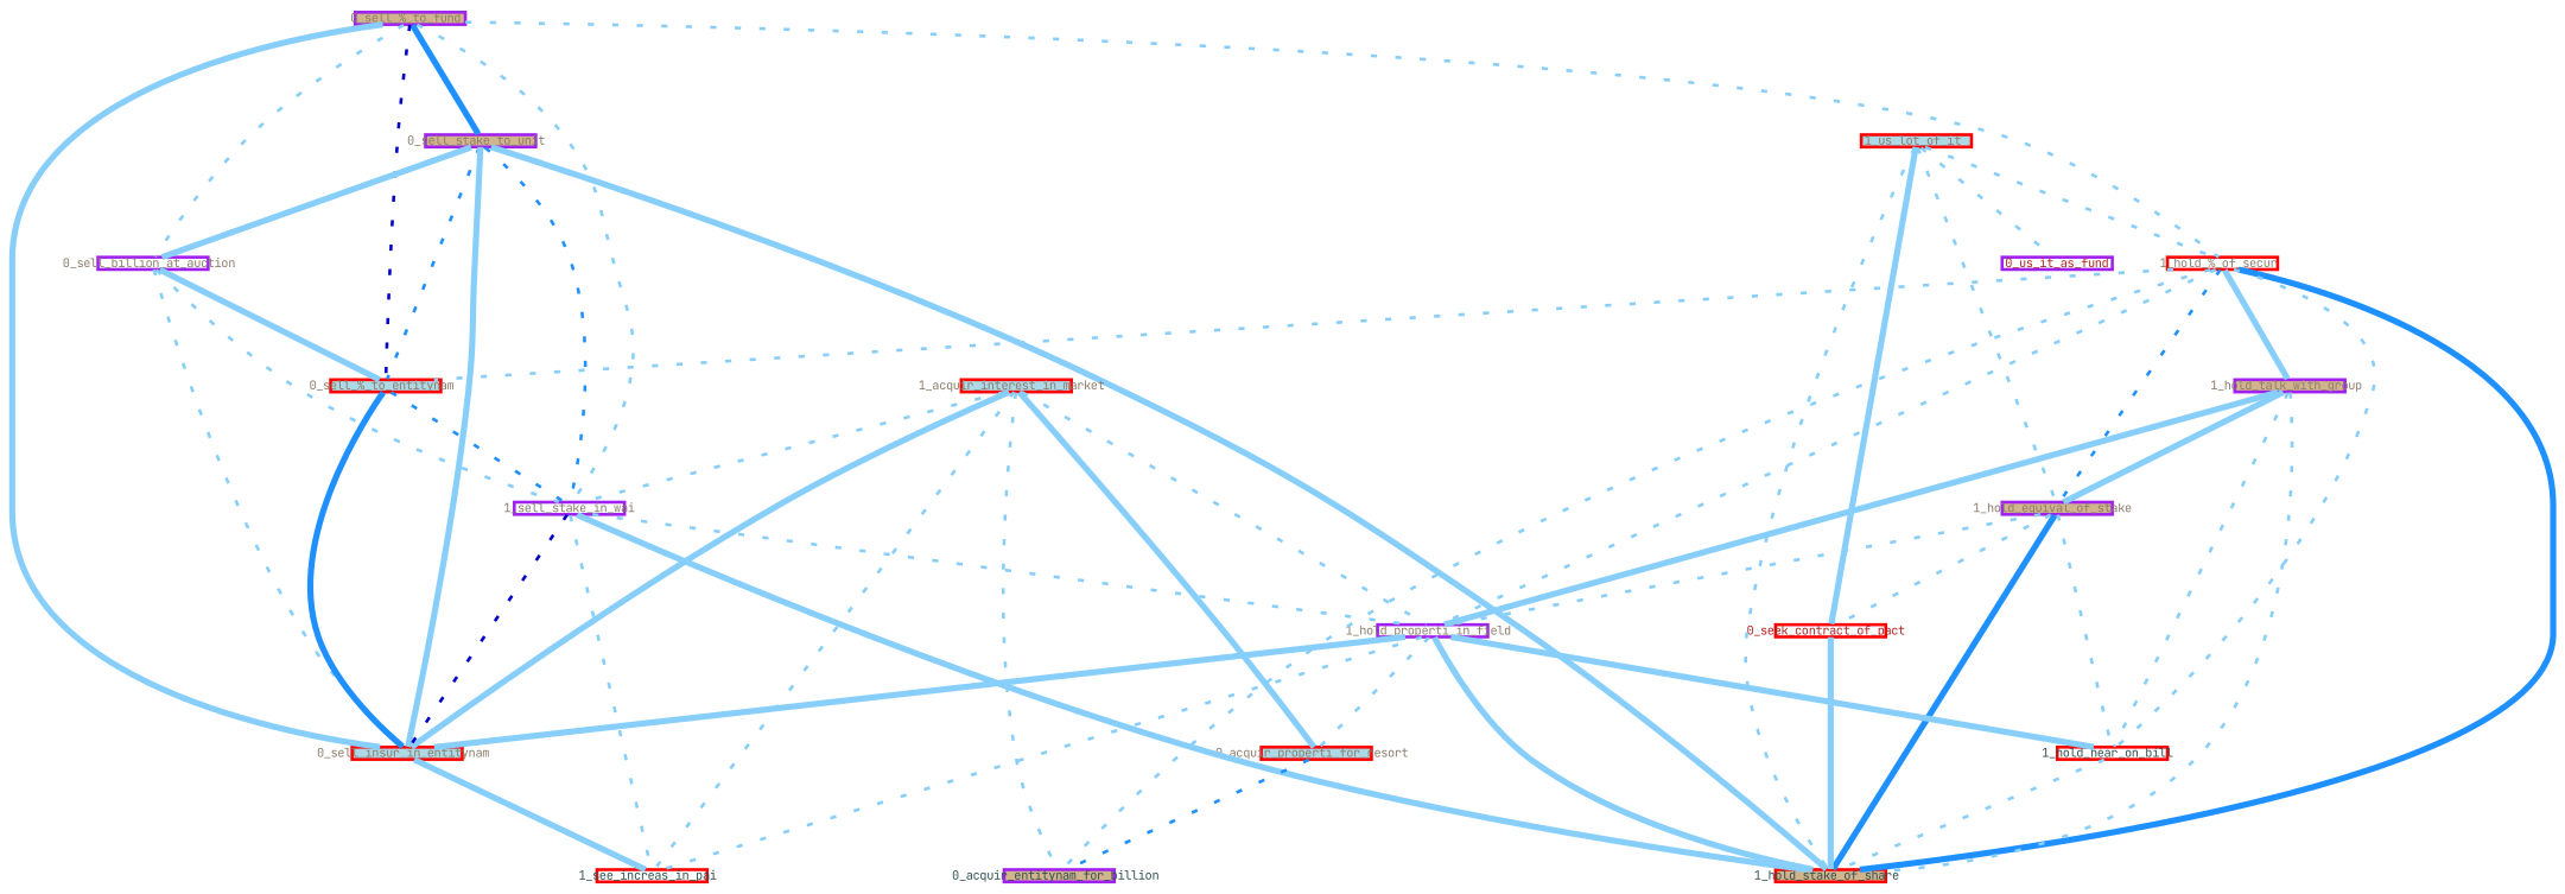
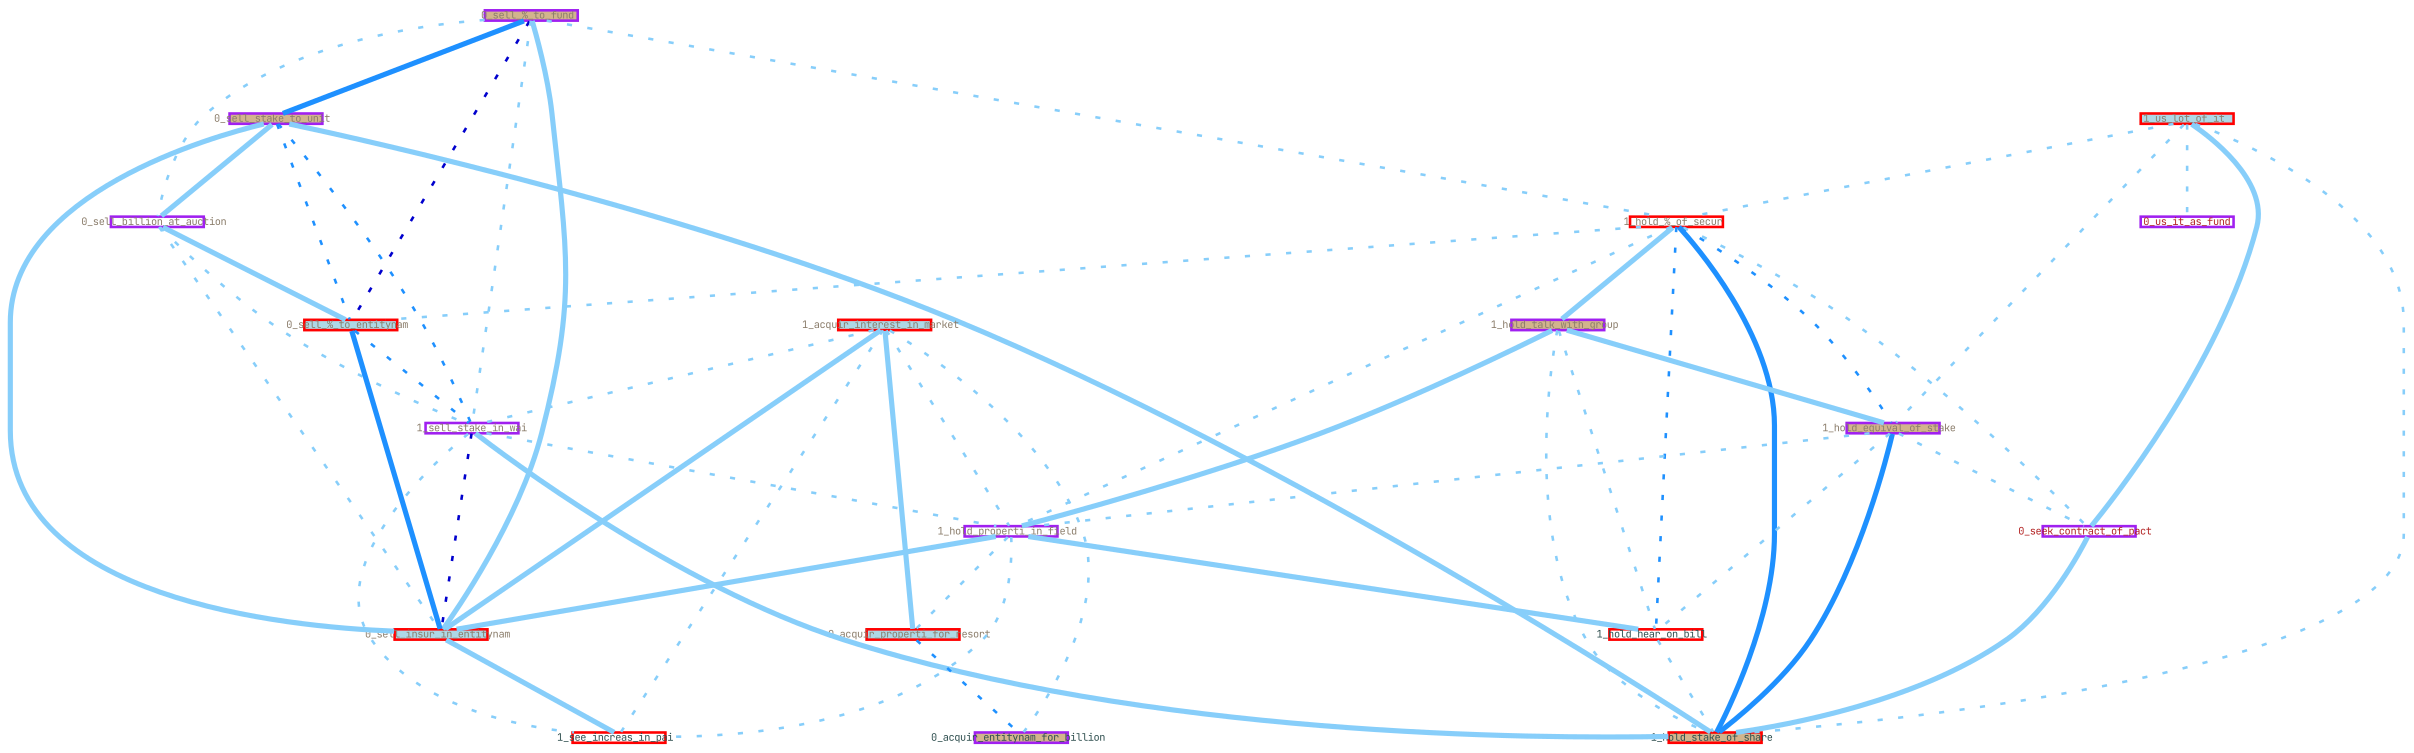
  graph {
    fontname="JetBrains Mono"
    node [color=purple fillcolor=white fixedsize=true fontcolor="#8b7d6b" fontname="JetBrains Mono" fontsize=4 shape=polygon style=filled]
    edge [color="#87cefa" fontname="JetBrains Mono" style=dotted w=1]
    "1_us_lot_of_it " [color=red fillcolor=lightblue height=.06 width=.5]
    "0_sell_%_to_fund " [fillcolor=tan height=.06 width=.5]
    "0_sell_stake_to_unit " [fillcolor=tan height=.06 width=.5]
    "1_acquir_interest_in_market " [color=red fillcolor=lightblue height=.06 width=.5]
    "0_sell_billion_at_auction " [height=.06 width=.5]
    "1_hold_%_of_secur " [color=red height=.06 width=.5]
    "1_hold_talk_with_group " [fillcolor=tan height=.06 width=.5]
    "0_sell_%_to_entitynam " [color=red fillcolor=lightblue height=.06 width=.5]
    n9 [height=.06 label="1_sell_stake_in_wai" width=.5]
    "1_hold_equival_of_stake " [fillcolor=tan height=.06 width=.5]
    "1_hold_properti_in_field " [height=.06 width=.5]
    "0_acquir_properti_for_resort " [color=red fillcolor=lightblue height=.06 width=.5]
    "0_sell_insur_in_entitynam " [color=red fillcolor=lightblue height=.06 width=.5]
-   "0_seek_contract_of_pact " [color=red fontcolor="#b22222" height=.06 width=.5]
+   "0_seek_contract_of_pact " [fontcolor="#b22222" height=.06 width=.5]
    n15 [fontcolor="#b22222" height=.06 label="0_us_it_as_fund" width=.5]
    "1_hold_stake_of_share " [color=red fillcolor=tan fontcolor="#2f4f4f" height=.06 width=.5]
    "0_acquir_entitynam_for_billion " [fillcolor=tan fontcolor="#2f4f4f" height=.06 width=.5]
    "1_see_increas_in_pai " [color=red fontcolor="#2f4f4f" height=.06 width=.5]
    "1_hold_hear_on_bill " [color=red fontcolor="#2f4f4f" height=.06 width=.5]
    subgraph sub_1 {
      "1_us_lot_of_it "
      "0_sell_%_to_fund "
      "0_sell_stake_to_unit "
      "1_acquir_interest_in_market "
      "0_sell_billion_at_auction "
      "1_hold_%_of_secur "
      "1_hold_talk_with_group "
      "0_sell_%_to_entitynam "
      n9
      "1_hold_equival_of_stake "
      "1_hold_properti_in_field "
      "0_acquir_properti_for_resort "
      "0_sell_insur_in_entitynam "
    }
    subgraph sub_2 {
      "0_seek_contract_of_pact "
      n15
    }
    "1_us_lot_of_it " -- "1_hold_%_of_secur "
    "1_us_lot_of_it " -- "1_hold_equival_of_stake "
    "1_us_lot_of_it " -- "0_seek_contract_of_pact " [style=bold]
    "1_us_lot_of_it " -- n15
    "1_us_lot_of_it " -- "1_hold_stake_of_share "
    "0_sell_%_to_fund " -- "0_sell_stake_to_unit " [color="#1e90ff" style=bold w=2]
    "0_sell_%_to_fund " -- "0_sell_billion_at_auction "
    "0_sell_%_to_fund " -- "1_hold_%_of_secur "
    "0_sell_%_to_fund " -- "0_sell_%_to_entitynam " [color="#0000cd" w=3]
    "0_sell_%_to_fund " -- n9
    "0_sell_%_to_fund " -- "0_sell_insur_in_entitynam " [style=bold]
    "0_sell_stake_to_unit " -- "0_sell_billion_at_auction " [style=bold]
    "0_sell_stake_to_unit " -- "0_sell_%_to_entitynam " [color="#1e90ff" w=2]
    "0_sell_stake_to_unit " -- n9 [color="#1e90ff" w=2]
    "0_sell_stake_to_unit " -- "0_sell_insur_in_entitynam " [style=bold]
    "0_sell_stake_to_unit " -- "1_hold_stake_of_share " [style=bold]
    "1_acquir_interest_in_market " -- n9
    "1_acquir_interest_in_market " -- "1_hold_properti_in_field "
    "1_acquir_interest_in_market " -- "0_acquir_properti_for_resort " [style=bold]
    "1_acquir_interest_in_market " -- "0_sell_insur_in_entitynam " [style=bold]
    "1_acquir_interest_in_market " -- "0_acquir_entitynam_for_billion "
    "1_acquir_interest_in_market " -- "1_see_increas_in_pai "
    "0_sell_billion_at_auction " -- "0_sell_%_to_entitynam " [style=bold]
    "0_sell_billion_at_auction " -- n9
    "0_sell_billion_at_auction " -- "0_sell_insur_in_entitynam "
    "1_hold_%_of_secur " -- "1_hold_talk_with_group " [style=bold]
    "1_hold_%_of_secur " -- "0_sell_%_to_entitynam "
    "1_hold_%_of_secur " -- "1_hold_equival_of_stake " [color="#1e90ff" w=2]
    "1_hold_%_of_secur " -- "1_hold_properti_in_field "
-   "1_hold_%_of_secur " -- "0_acquir_entitynam_for_billion "
+   "1_hold_%_of_secur " -- "0_seek_contract_of_pact "
    "1_hold_%_of_secur " -- "1_hold_stake_of_share " [color="#1e90ff" style=bold w=2]
-   "1_hold_%_of_secur " -- "1_hold_hear_on_bill "
+   "1_hold_%_of_secur " -- "1_hold_hear_on_bill " [color="#1e90ff"]
    "1_hold_talk_with_group " -- "1_hold_equival_of_stake " [style=bold]
    "1_hold_talk_with_group " -- "1_hold_properti_in_field " [style=bold]
    "1_hold_talk_with_group " -- "1_hold_stake_of_share "
    "1_hold_talk_with_group " -- "1_hold_hear_on_bill "
    "0_sell_%_to_entitynam " -- n9 [color="#1e90ff" w=2]
    "0_sell_%_to_entitynam " -- "0_sell_insur_in_entitynam " [color="#1e90ff" style=bold w=2]
    n9 -- "1_hold_properti_in_field "
    n9 -- "0_sell_insur_in_entitynam " [color="#0000cd" w=3]
    n9 -- "1_hold_stake_of_share " [style=bold]
    n9 -- "1_see_increas_in_pai "
    "1_hold_equival_of_stake " -- "1_hold_properti_in_field "
    "1_hold_equival_of_stake " -- "0_seek_contract_of_pact "
    "1_hold_equival_of_stake " -- "1_hold_stake_of_share " [color="#1e90ff" style=bold w=2]
    "1_hold_equival_of_stake " -- "1_hold_hear_on_bill "
    "1_hold_properti_in_field " -- "0_acquir_properti_for_resort "
    "1_hold_properti_in_field " -- "0_sell_insur_in_entitynam " [style=bold]
-   "1_hold_properti_in_field " -- "1_hold_stake_of_share " [style=bold]
    "1_hold_properti_in_field " -- "1_see_increas_in_pai "
    "1_hold_properti_in_field " -- "1_hold_hear_on_bill " [style=bold]
    "0_acquir_properti_for_resort " -- "0_acquir_entitynam_for_billion " [color="#1e90ff" w=2]
    "0_sell_insur_in_entitynam " -- "1_see_increas_in_pai " [style=bold]
    "0_seek_contract_of_pact " -- "1_hold_stake_of_share " [style=bold]
    "1_hold_hear_on_bill " -- "1_hold_stake_of_share "
  }
